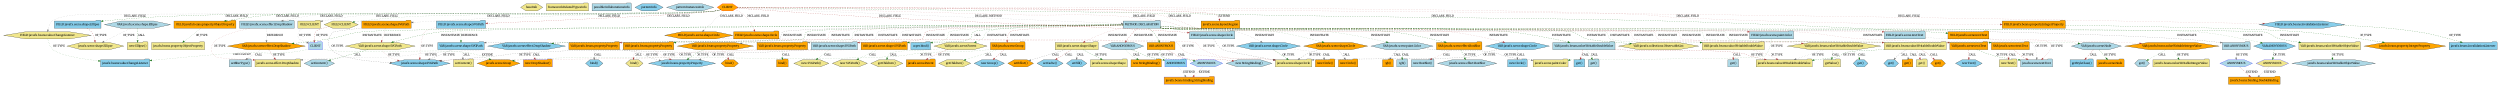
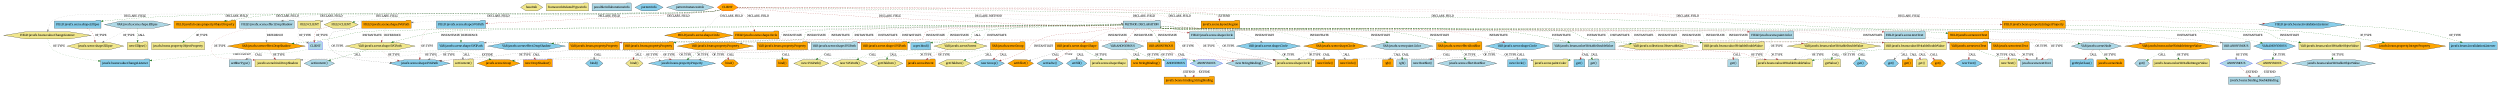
  digraph {
    fontname=Merriweather
    node [fillcolor=orange fontname=Merriweather shape=folder style=filled isFrameworkType=false vertexType=VARIABLE_EXPRESION]
    edge [color=darkgreen fontname=Merriweather style=dotted]
    baseInfo [category=pattern fillcolor=khaki graphId=3321 isAnonymous=false possibleRelation=true shape=hexagon isFrameworkType="" vertexType=""]
    frameworkRelatedTypesInfo [0="javafx.scene.layout.Region" fillcolor=khaki isFrameworkType="" vertexType=""]
    possibleCollaborationsInfo [0="3321~INSTANTIATION-CLIENT_METHOD_DECLARATION-~javafx.scene.layout.Region ~javafx.beans.binding.StringBinding ~false~true" 1="3321~FIELD_TYPE_DECLARATION-FIELD_TYPE_DECLARATION-~javafx.scene.layout.Region ~javafx.scene.Group javafx.beans.value.ChangeListener ~false~false" 2="3321~INSTANTIATION-CLIENT_METHOD_DECLARATION-~javafx.scene.layout.Region ~javafx.beans.binding.StringBinding ~false~true" 3="3321~INSTANTIATION-CLIENT_METHOD_DECLARATION-~javafx.scene.layout.Region ~javafx.beans.binding.DoubleBinding ~false~true" 4="3321~INSTANTIATION-CLIENT_METHOD_DECLARATION-~javafx.scene.layout.Region ~javafx.beans.binding.DoubleBinding ~false~true" fillcolor=lightblue isFrameworkType="" vertexType=""]
    patternInfo [fillcolor=skyblue frequency=2.0 patternRootClient=0 shape=hexagon isFrameworkType="" vertexType=""]
    patternInstancesInfo [0="MrLoNee-RadialFx~/MrLoNee-RadialFx/RadialFx-master/src/com/mrlonee/radialfx/thermostat/NestNoCss.java~NestNoCss~985" 1="MrLoNee-RadialFx~/MrLoNee-RadialFx/RadialFx-master/src/com/mrlonee/radialfx/thermostat/Nest.java~Nest~992" fillcolor=lightblue shape=hexagon isFrameworkType="" vertexType=""]
    n6 [label="new StringBinding()" vertexType=CONSTRUCTOR_CALL]
    n7 [fillcolor=lightblue label="VAR:ANONYMOUS" shape=hexagon]
    n8 [color=blue fillcolor=skyblue label=ANONYMOUS vertexType=REFERENCE_ANONYMOUS_DECLARATION]
-   n9 [label="javafx.beans.binding.StringBinding" vertexType=FRAMEWORK_CLASS_TYPE color=blue]
+   n9 [label="javafx.beans.binding.StringBinding" vertexType=FRAMEWORK_CLASS_TYPE]
    n10 [fillcolor=lightblue label=METHOD_DECLARATION vertexType=CLIENT_METHOD_DECLARATION]
    n11 [fillcolor=skyblue label="VAR:javafx.scene.shape.Circle" shape=hexagon]
    n12 [label="VAR:javafx.scene.shape.Circle" shape=hexagon]
    n13 [fillcolor=skyblue label="VAR:javafx.scene.shape.Circle" shape=hexagon]
    n14 [fillcolor=skyblue label="super.bind()" vertexType=SUPER_CALL]
    n15 [label="VAR:javafx.scene.text.Text"]
    n16 [label="VAR:javafx.scene.text.Text"]
    n17 [label="VAR:javafx.scene.effect.BoxBlur"]
    n18 [fillcolor=lightblue label="VAR:javafx.scene.paint.Color" shape=hexagon]
    n19 [label="VAR:javafx.scene.Group"]
    n20 [label="VAR:javafx.scene.effect.DropShadow" shape=hexagon]
    n21 [fillcolor=skyblue label="VAR:javafx.scene.effect.DropShadow" shape=hexagon]
    n22 [fillcolor=khaki label="VAR:javafx.scene.Parent" shape=hexagon]
-   n23 [fillcolor=khaki label="VAR:javafx.scene.shape.Shape"]
+   n23 [label="VAR:javafx.scene.shape.Shape"]
    n24 [fillcolor=lightblue label="VAR:javafx.beans.value.WritableDoubleValue"]
    n25 [fillcolor=khaki label="VAR:javafx.beans.value.WritableDoubleValue"]
    n26 [fillcolor=khaki label="VAR:javafx.beans.value.WritableDoubleValue" shape=hexagon]
    n27 [fillcolor=khaki label="VAR:javafx.beans.value.WritableDoubleValue"]
    n28 [fillcolor=lightblue label="VAR:javafx.scene.Node" shape=hexagon]
    n29 [label="VAR:javafx.beans.value.WritableIntegerValue" shape=hexagon]
    n30 [label="VAR:ANONYMOUS"]
    n31 [fillcolor=lightblue label="VAR:ANONYMOUS"]
    n32 [fillcolor=skyblue label="VAR:ANONYMOUS" shape=hexagon]
    n33 [fillcolor=khaki label="VAR:javafx.beans.value.WritableObjectValue"]
    n34 [label="VAR:javafx.beans.property.Property"]
    n35 [label="VAR:javafx.beans.property.Property"]
    n36 [label="VAR:javafx.beans.property.Property"]
    n37 [label="VAR:javafx.beans.property.Property" shape=hexagon]
    n38 [fillcolor=khaki label="VAR:javafx.scene.shape.SVGPath" shape=hexagon]
    n39 [fillcolor=skyblue label="VAR:javafx.scene.shape.SVGPath"]
    n40 [label="VAR:javafx.scene.shape.SVGPath"]
    n41 [fillcolor=lightblue label="VAR:javafx.scene.shape.SVGPath"]
    n42 [fillcolor=khaki label="VAR:javafx.collections.ObservableList" shape=hexagon]
    n43 [fillcolor=khaki label="javafx.scene.shape.Circle" vertexType=FRAMEWORK_CLASS_TYPE]
    n44 [fillcolor=skyblue label="new Circle()" vertexType=CONSTRUCTOR_CALL]
    n45 [label="new Circle()" vertexType=CONSTRUCTOR_CALL]
    n46 [label="new Circle()" vertexType=CONSTRUCTOR_CALL]
    n47 [fillcolor=lightblue label="javafx.scene.text.Text" vertexType=FRAMEWORK_CLASS_TYPE]
    n48 [fillcolor=skyblue label="new Text()" shape=hexagon vertexType=CONSTRUCTOR_CALL]
    n49 [fillcolor=khaki label="new Text()" vertexType=CONSTRUCTOR_CALL]
    n50 [fillcolor=lightblue label="new BoxBlur()" vertexType=CONSTRUCTOR_CALL]
    n51 [fillcolor=lightblue label="javafx.scene.effect.BoxBlur" shape=hexagon vertexType=FRAMEWORK_CLASS_TYPE]
    n52 [fillcolor=khaki label="javafx.scene.paint.Color" vertexType=FRAMEWORK_CLASS_TYPE]
    n53 [fillcolor=lightblue label="rgb()" vertexType=INSIDE_CALL]
    n54 [label="rgb()" vertexType=INSIDE_CALL]
    n55 [fillcolor=khaki label="getChildren()" shape=hexagon vertexType=INSIDE_CALL]
    n56 [fillcolor=skyblue label="new Group()" shape=hexagon vertexType=CONSTRUCTOR_CALL]
    n57 [label="javafx.scene.Group" shape=hexagon vertexType=FRAMEWORK_CLASS_TYPE]
-   n58 [fillcolor=khaki label="javafx.scene.effect.DropShadow" vertexType=FRAMEWORK_CLASS_TYPE]
+   n58 [fillcolor=khaki label="javafx.scene.bind.DropShadow" vertexType=FRAMEWORK_CLASS_TYPE]
    n59 [fillcolor=lightblue label="setBlurType()" vertexType=INSIDE_CALL]
    n60 [color=blue label="new DropShadow()" vertexType=CONSTRUCTOR_CALL]
    n61 [fillcolor=khaki label="getChildren()" shape=hexagon vertexType=INSIDE_CALL]
    n62 [label="javafx.scene.Parent" vertexType=FRAMEWORK_CLASS_TYPE]
    n63 [fillcolor=khaki label="javafx.scene.shape.Shape" vertexType=FRAMEWORK_CLASS_TYPE]
    n64 [label="setEffect()" shape=hexagon vertexType=INSIDE_CALL]
    n65 [fillcolor=skyblue label="setCache()" shape=hexagon vertexType=INSIDE_CALL]
    n66 [fillcolor=skyblue label="setFill()" shape=hexagon vertexType=INSIDE_CALL]
    n67 [fillcolor=skyblue label="get()" vertexType=INSIDE_CALL]
    n68 [fillcolor=lightblue label="get()" vertexType=INSIDE_CALL]
    n69 [fillcolor=khaki label="javafx.beans.value.WritableDoubleValue" vertexType=FRAMEWORK_INTERFACE_TYPE]
    n70 [fillcolor=lightblue label="get()" vertexType=INSIDE_CALL]
    n71 [fillcolor=skyblue label="get()" shape=hexagon vertexType=INSIDE_CALL]
    n72 [fillcolor=khaki label="getValue()" vertexType=INSIDE_CALL]
    n73 [label="get()" vertexType=INSIDE_CALL]
    n74 [fillcolor=khaki label="get()" vertexType=INSIDE_CALL]
    n75 [label="get()" shape=hexagon vertexType=INSIDE_CALL]
    n76 [fillcolor=skyblue label="get()" shape=hexagon vertexType=INSIDE_CALL]
    n77 [label="javafx.scene.Node" vertexType=FRAMEWORK_CLASS_TYPE]
    n78 [fillcolor=skyblue label="getStyleClass()" vertexType=INSIDE_CALL]
    n79 [fillcolor=khaki label="javafx.beans.value.WritableIntegerValue" vertexType=FRAMEWORK_INTERFACE_TYPE]
    n80 [fillcolor=lightblue label="get()" shape=hexagon vertexType=INSIDE_CALL]
    n81 [color=blue fillcolor=lightblue label=ANONYMOUS shape=hexagon vertexType=REFERENCE_ANONYMOUS_DECLARATION]
    n82 [fillcolor=lightblue label="new StringBinding()" shape=hexagon vertexType=CONSTRUCTOR_CALL]
    n83 [color=blue fillcolor=lightblue label=ANONYMOUS shape=hexagon vertexType=REFERENCE_ANONYMOUS_DECLARATION]
    n84 [color=blue fillcolor=khaki label=ANONYMOUS shape=hexagon vertexType=REFERENCE_ANONYMOUS_DECLARATION]
    n85 [fillcolor=lightblue label="VAR:javafx.scene.shape.Ellipse" shape=hexagon]
    n86 [fillcolor=khaki label="javafx.scene.shape.Ellipse" shape=hexagon vertexType=FRAMEWORK_CLASS_TYPE]
    n87 [fillcolor=khaki label="new Ellipse()" vertexType=CONSTRUCTOR_CALL]
    n88 [fillcolor=lightblue label="javafx.beans.value.WritableObjectValue" shape=hexagon vertexType=FRAMEWORK_INTERFACE_TYPE]
    n89 [fillcolor=skyblue label="bind()" shape=hexagon vertexType=INSIDE_CALL]
    n90 [fillcolor=skyblue label="javafx.beans.property.Property" shape=hexagon vertexType=FRAMEWORK_INTERFACE_TYPE]
    n91 [label="bind()" vertexType=INSIDE_CALL]
    n92 [fillcolor=khaki label="bind()" shape=hexagon vertexType=INSIDE_CALL]
    n93 [label="bind()" shape=hexagon vertexType=INSIDE_CALL]
    n94 [fillcolor=skyblue label="javafx.scene.shape.SVGPath" shape=hexagon vertexType=FRAMEWORK_CLASS_TYPE]
    n95 [fillcolor=lightblue label="setContent()" shape=hexagon vertexType=INSIDE_CALL]
    n96 [fillcolor=khaki label="setContent()" vertexType=INSIDE_CALL]
    n97 [fillcolor=khaki label="new SVGPath()" shape=hexagon vertexType=CONSTRUCTOR_CALL]
    n98 [fillcolor=khaki label="new SVGPath()" shape=hexagon vertexType=CONSTRUCTOR_CALL]
    n99 [color=red label=CLIENT shape=hexagon vertexType=ROOT_CLIENT_CLASS_DECLARATION]
    n100 [label="FIELD:javafx.scene.shape.Circle" shape=hexagon vertexType=FIELD_DECLARATION]
    n101 [label="FIELD:javafx.scene.shape.Circle" vertexType=FIELD_DECLARATION]
    n102 [fillcolor=lightblue label="FIELD:javafx.scene.shape.Circle" vertexType=FIELD_DECLARATION]
    n103 [fillcolor=skyblue label="FIELD:javafx.scene.shape.Ellipse" vertexType=FIELD_DECLARATION]
    n104 [label="FIELD:javafx.beans.property.ObjectProperty" vertexType=FIELD_DECLARATION]
    n105 [fillcolor=lightblue label="FIELD:javafx.scene.effect.DropShadow" vertexType=FIELD_DECLARATION]
    n106 [fillcolor=skyblue label="FIELD:javafx.scene.shape.SVGPath" vertexType=FIELD_DECLARATION]
    n107 [label="FIELD:javafx.scene.shape.SVGPath" vertexType=FIELD_DECLARATION]
    n108 [fillcolor=khaki label="FIELD:CLIENT" vertexType=FIELD_DECLARATION]
    n109 [fillcolor=khaki label="FIELD:CLIENT" shape=hexagon vertexType=FIELD_DECLARATION]
    n110 [label="FIELD:javafx.scene.text.Text" vertexType=FIELD_DECLARATION]
    n111 [fillcolor=lightblue label="FIELD:javafx.scene.text.Text" vertexType=FIELD_DECLARATION]
    n112 [label="javafx.scene.layout.Region" vertexType=FRAMEWORK_CLASS_TYPE]
    n113 [label="FIELD:javafx.beans.property.IntegerProperty" vertexType=FIELD_DECLARATION]
    n114 [fillcolor=skyblue label="FIELD:javafx.beans.InvalidationListener" shape=hexagon vertexType=FIELD_DECLARATION]
    n115 [fillcolor=khaki label="FIELD:javafx.beans.value.ChangeListener" shape=hexagon vertexType=FIELD_DECLARATION]
    n116 [fillcolor=lightblue label="FIELD:javafx.scene.paint.Color" vertexType=FIELD_DECLARATION]
    n117 [fillcolor=khaki label="javafx.beans.property.ObjectProperty" vertexType=FRAMEWORK_CLASS_TYPE]
    n118 [color=blue fillcolor=lightblue label=CLIENT vertexType=REFERENCE_CLIENT_CLASS_DECLARATION]
    n119 [label="javafx.beans.property.IntegerProperty" shape=hexagon vertexType=FRAMEWORK_CLASS_TYPE]
    n120 [fillcolor=skyblue label="javafx.beans.InvalidationListener" vertexType=FRAMEWORK_INTERFACE_TYPE]
    n121 [fillcolor=skyblue label="javafx.beans.value.ChangeListener" vertexType=FRAMEWORK_INTERFACE_TYPE]
-   n122 [label="javafx.beans.binding.DoubleBinding" vertexType=FRAMEWORK_CLASS_TYPE]
+   n122 [fillcolor=lightblue label="javafx.beans.binding.DoubleBinding" vertexType=FRAMEWORK_CLASS_TYPE]
    n7 -> n6 [label=CALL]
    n7 -> n8 [label=OF_TYPE style=dashed]
    n8 -> n9 [color=gray40 label=EXTEND]
    n10 -> n7 [color=brown label=INSTANTIATE style=dashed]
    n10 -> n11 [color=brown label=INSTANTIATE]
    n10 -> n12 [label=INSTANTIATE]
    n10 -> n13 [color=gray40 label=INSTANTIATE]
    n10 -> n14 [label=CALL style=dashed]
    n10 -> n15 [color=brown label=INSTANTIATE]
    n10 -> n16 [label=INSTANTIATE]
    n10 -> n17 [label=INSTANTIATE style=dashed]
    n10 -> n18 [label=INSTANTIATE]
-   n10 -> n19 [color=brown label=INSTANTIATE style=dashed]
+   n10 -> n56 [color=brown label=INSTANTIATE style=dashed]
    n10 -> n20 [label=INSTANTIATE style=dashed]
    n10 -> n21 [label=INSTANTIATE style=dashed]
    n10 -> n22 [label=INSTANTIATE]
    n10 -> n23 [color=brown label=INSTANTIATE]
    n10 -> n24 [label=INSTANTIATE style=dashed]
    n10 -> n25 [label=INSTANTIATE]
    n10 -> n26 [color=brown label=INSTANTIATE]
    n10 -> n27 [color=brown label=INSTANTIATE]
    n10 -> n28 [label=INSTANTIATE]
    n10 -> n29 [color=brown label=INSTANTIATE]
    n10 -> n30 [label=INSTANTIATE style=dashed]
    n10 -> n31 [color=gray40 label=INSTANTIATE style=dashed]
    n10 -> n32 [label=INSTANTIATE]
    n10 -> n33 [label=INSTANTIATE style=dashed]
    n10 -> n34 [color=brown label=INSTANTIATE]
    n10 -> n35 [color=gray40 label=INSTANTIATE]
    n10 -> n36 [label=INSTANTIATE]
    n10 -> n37 [color=gray40 label=INSTANTIATE]
    n10 -> n38 [label=INSTANTIATE style=dashed]
    n10 -> n39 [color=gray40 label=INSTANTIATE style=dashed]
    n10 -> n40 [label=INSTANTIATE]
    n10 -> n41 [color=brown label=INSTANTIATE style=dashed]
    n10 -> n42 [label=INSTANTIATE style=dashed]
    n11 -> n43 [color=gray40 label=OF_TYPE style=dashed]
    n11 -> n44 [color=gray40 label=CALL style=dashed]
    n12 -> n43 [color=gray40 label=OF_TYPE style=dashed]
    n12 -> n45 [color=gray40 label=CALL style=dashed]
    n13 -> n43 [label=OF_TYPE style=dashed]
    n13 -> n46 [color=gray40 label=CALL]
    n15 -> n47 [label=OF_TYPE style=dashed]
    n15 -> n48 [color=brown label=CALL style=dashed]
    n16 -> n47 [color=brown label=OF_TYPE style=dashed]
    n16 -> n49 [color=brown label=CALL]
    n17 -> n50 [color=brown label=CALL]
    n17 -> n51 [label=OF_TYPE style=dashed]
    n18 -> n52 [color=gray40 label=OF_TYPE style=dashed]
    n18 -> n53 [label=CALL]
    n18 -> n54 [color=gray40 label=CALL style=dashed]
    n19 -> n55 [label=CALL]
    n19 -> n56 [color=brown label=CALL style=dashed]
    n19 -> n57 [label=OF_TYPE]
    n20 -> n58 [color=brown label=OF_TYPE style=dashed]
    n20 -> n59 [color=gray40 label=CALL]
    n21 -> n58 [color=gray40 label=OF_TYPE]
    n21 -> n60 [color=brown label=CALL]
    n22 -> n61 [label=CALL]
    n22 -> n62 [color=brown label=OF_TYPE style=dashed]
    n23 -> n63 [label=OF_TYPE style=dashed]
    n23 -> n64 [color=gray40 label=CALL style=dashed]
-   n23 -> n65 [color=brown label=CALL style=dashed]
+   n23 -> n65 [color=brown label=TYPE style=dashed]
    n23 -> n66 [color=gray40 label=CALL]
    n24 -> n67 [color=brown label=CALL style=dashed]
    n24 -> n68 [label=CALL]
    n24 -> n69 [color=brown label=OF_TYPE style=dashed]
    n25 -> n69 [color=brown label=OF_TYPE]
    n25 -> n70 [color=brown label=CALL]
    n26 -> n69 [color=gray40 label=OF_TYPE]
    n26 -> n71 [label=CALL]
    n26 -> n72 [label=CALL]
    n27 -> n69 [label=OF_TYPE style=dashed]
    n27 -> n73 [color=gray40 label=CALL]
    n27 -> n74 [color=brown label=CALL]
    n27 -> n75 [color=brown label=CALL style=dashed]
    n27 -> n76 [color=gray40 label=CALL style=dashed]
    n28 -> n77 [label=OF_TYPE style=dashed]
    n28 -> n78 [color=brown label=CALL style=dashed]
    n29 -> n79 [label=OF_TYPE]
    n29 -> n80 [label=CALL]
    n30 -> n81 [label=OF_TYPE style=dashed]
    n30 -> n82 [color=brown label=CALL style=dashed]
    n31 -> n83 [color=gray40 label=OF_TYPE]
    n32 -> n84 [label=OF_TYPE style=dashed]
    n33 -> n88 [label=OF_TYPE]
    n34 -> n89 [color=gray40 label=CALL]
    n34 -> n90 [color=gray40 label=OF_TYPE style=dashed]
    n35 -> n90 [color=gray40 label=OF_TYPE]
    n35 -> n91 [label=CALL]
    n36 -> n90 [color=brown label=OF_TYPE]
    n36 -> n92 [color=brown label=CALL]
    n37 -> n90 [label=OF_TYPE style=dashed]
    n37 -> n93 [color=brown label=CALL]
    n38 -> n94 [color=brown label=OF_TYPE]
    n38 -> n95 [label=CALL style=dashed]
    n39 -> n94 [color=gray40 label=OF_TYPE style=dashed]
    n39 -> n96 [color=gray40 label=CALL]
    n40 -> n94 [color=brown label=OF_TYPE]
    n40 -> n97 [label=CALL]
    n41 -> n94 [color=gray40 label=OF_TYPE style=dashed]
    n41 -> n98 [label=CALL]
    n81 -> n9 [color=brown label=EXTEND]
    n83 -> n122 [color=brown label=EXTEND style=dashed]
    n84 -> n122 [color=gray40 label=EXTEND]
    n85 -> n86 [color=gray40 label=OF_TYPE]
    n85 -> n87 [label=CALL style=dashed]
    n99 -> n10 [color=gray40 label=DECLARE_METHOD]
    n99 -> n100 [color=gray40 label=DECLARE_FIELD]
    n99 -> n101 [color=brown label=DECLARE_FIELD]
    n99 -> n102 [color=brown label=DECLARE_FIELD style=dashed]
    n99 -> n103 [label=DECLARE_FIELD style=dashed]
    n99 -> n104 [label=DECLARE_FIELD style=dashed]
    n99 -> n105 [color=gray40 label=DECLARE_FIELD]
    n99 -> n106 [color=brown label=DECLARE_FIELD style=dashed]
    n99 -> n107 [color=gray40 label=DECLARE_FIELD]
    n99 -> n108 [color=gray40 label=DECLARE_FIELD]
    n99 -> n109 [label=DECLARE_FIELD]
    n99 -> n110 [label=DECLARE_FIELD style=dashed]
    n99 -> n111 [color=brown label=DECLARE_FIELD]
    n99 -> n112 [color=brown label=EXTEND style=dashed]
    n99 -> n113 [color=brown label=DECLARE_FIELD]
    n99 -> n114 [color=brown label=DECLARE_FIELD]
    n99 -> n115 [color=gray40 label=DECLARE_FIELD]
    n99 -> n116 [color=brown label=DECLARE_FIELD]
    n100 -> n43 [color=brown label=OF_TYPE]
    n101 -> n43 [color=brown label=OF_TYPE]
    n102 -> n43 [color=gray40 label=OF_TYPE style=dashed]
    n103 -> n86 [color=brown label=OF_TYPE style=dashed]
    n104 -> n117 [label=OF_TYPE]
    n105 -> n20 [color=gray40 label=REFERENCE]
    n105 -> n58 [color=brown label=OF_TYPE]
    n106 -> n39 [label=REFERENCE]
    n106 -> n94 [color=brown label=OF_TYPE]
    n107 -> n38 [color=brown label=REFERENCE]
    n107 -> n94 [color=gray40 label=OF_TYPE style=dashed]
    n108 -> n118 [color=gray40 label=OF_TYPE]
    n109 -> n118 [color=brown label=OF_TYPE style=dashed]
    n110 -> n47 [color=brown label=OF_TYPE]
    n111 -> n47 [color=gray40 label=OF_TYPE]
    n113 -> n119 [label=OF_TYPE style=dashed]
    n114 -> n120 [label=OF_TYPE style=dashed]
    n115 -> n121 [label=OF_TYPE]
    n116 -> n52 [label=OF_TYPE]
    n118 -> n57 [label=EXTEND]
    n118 -> n121 [label=IMPLEMENT]
  }
